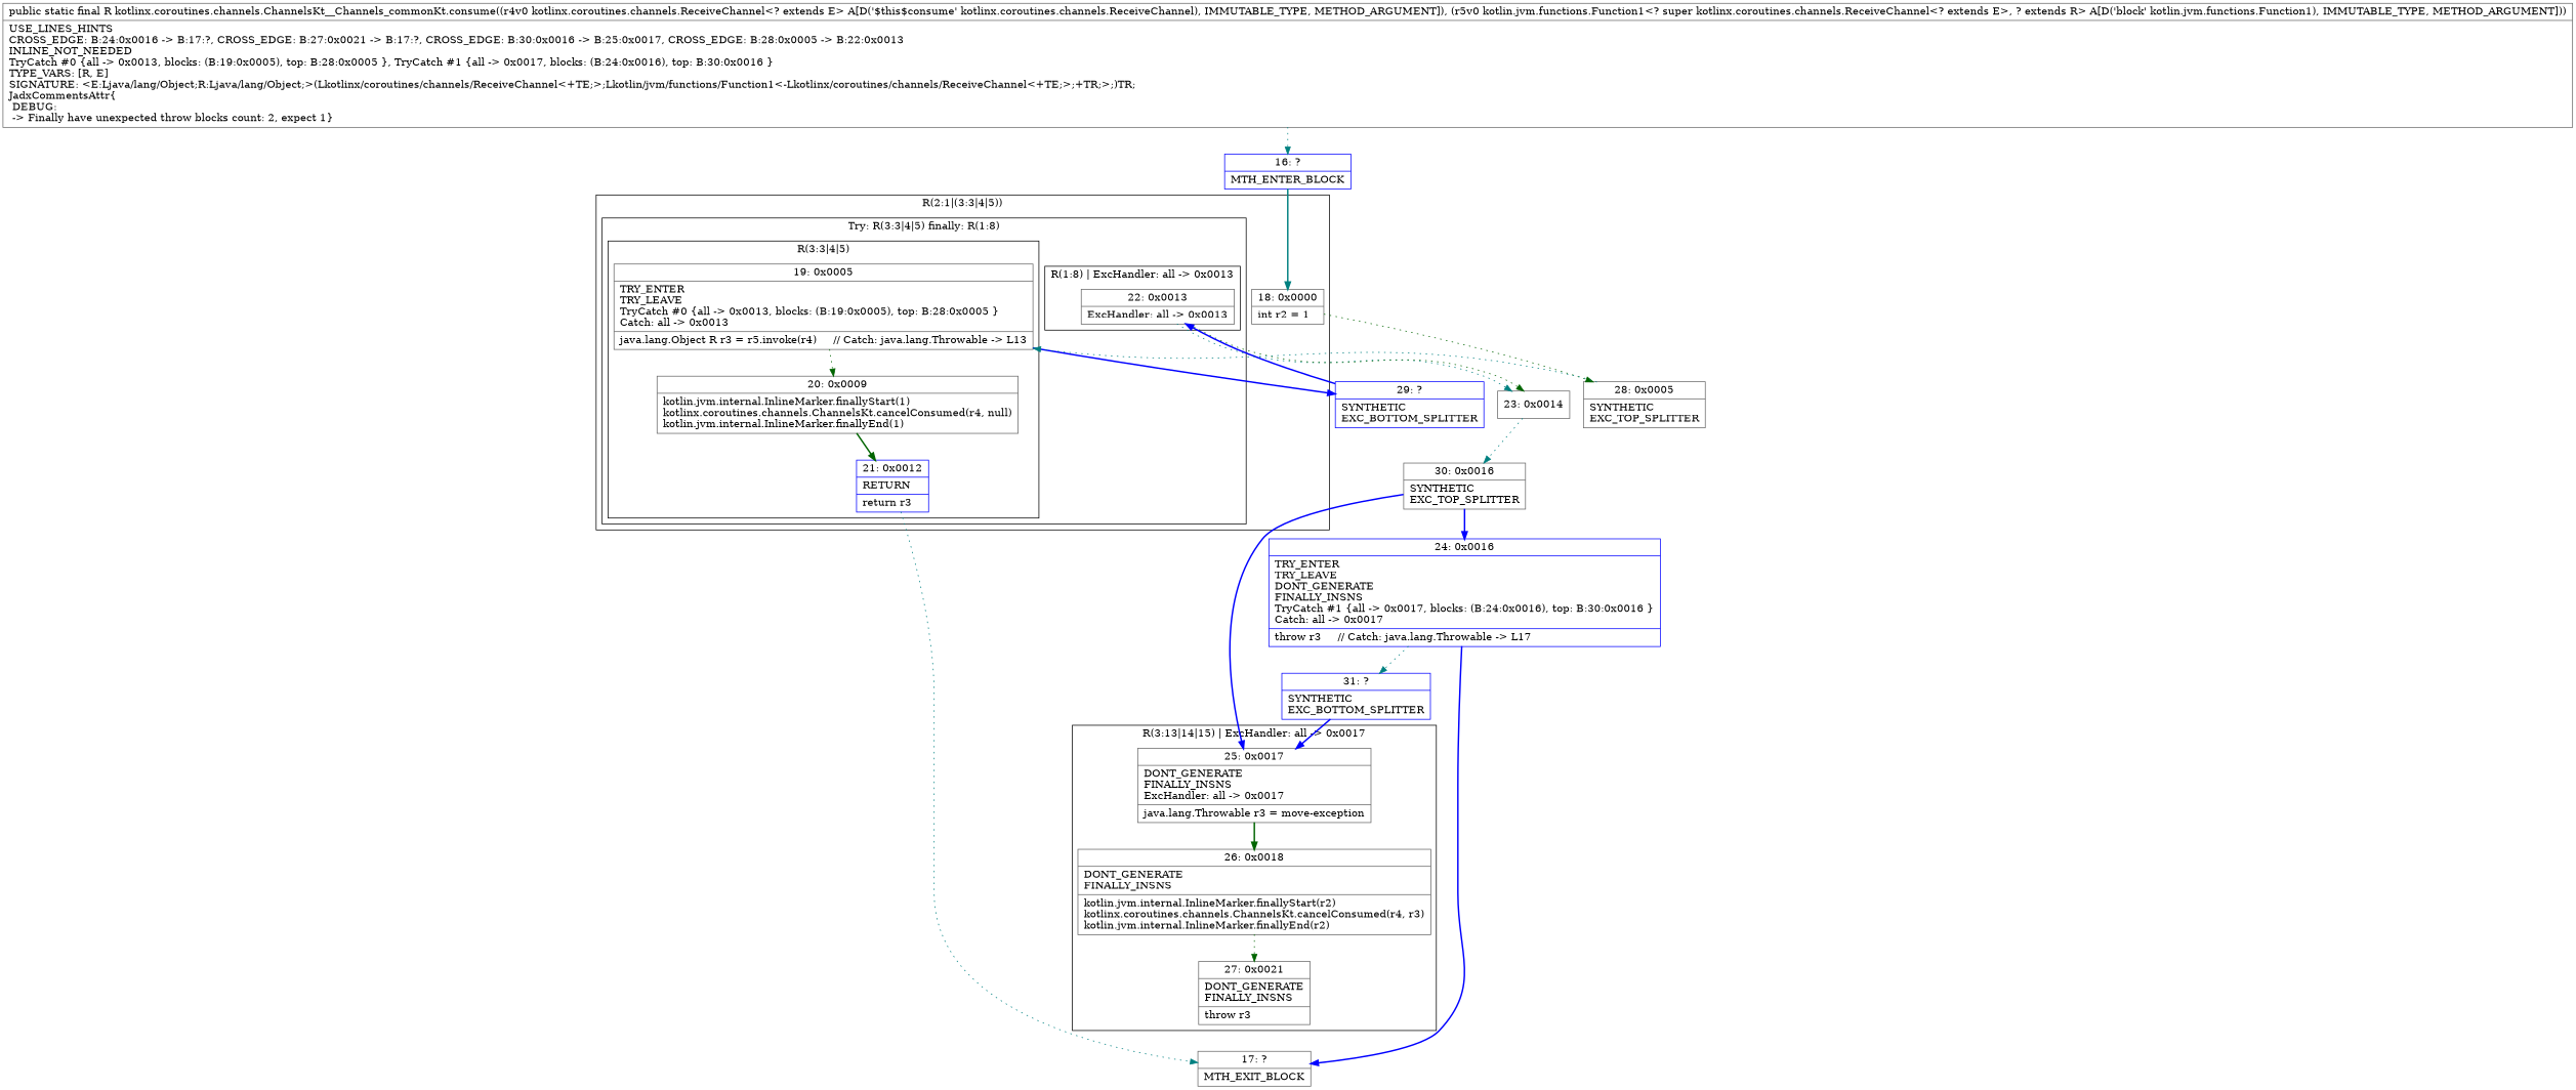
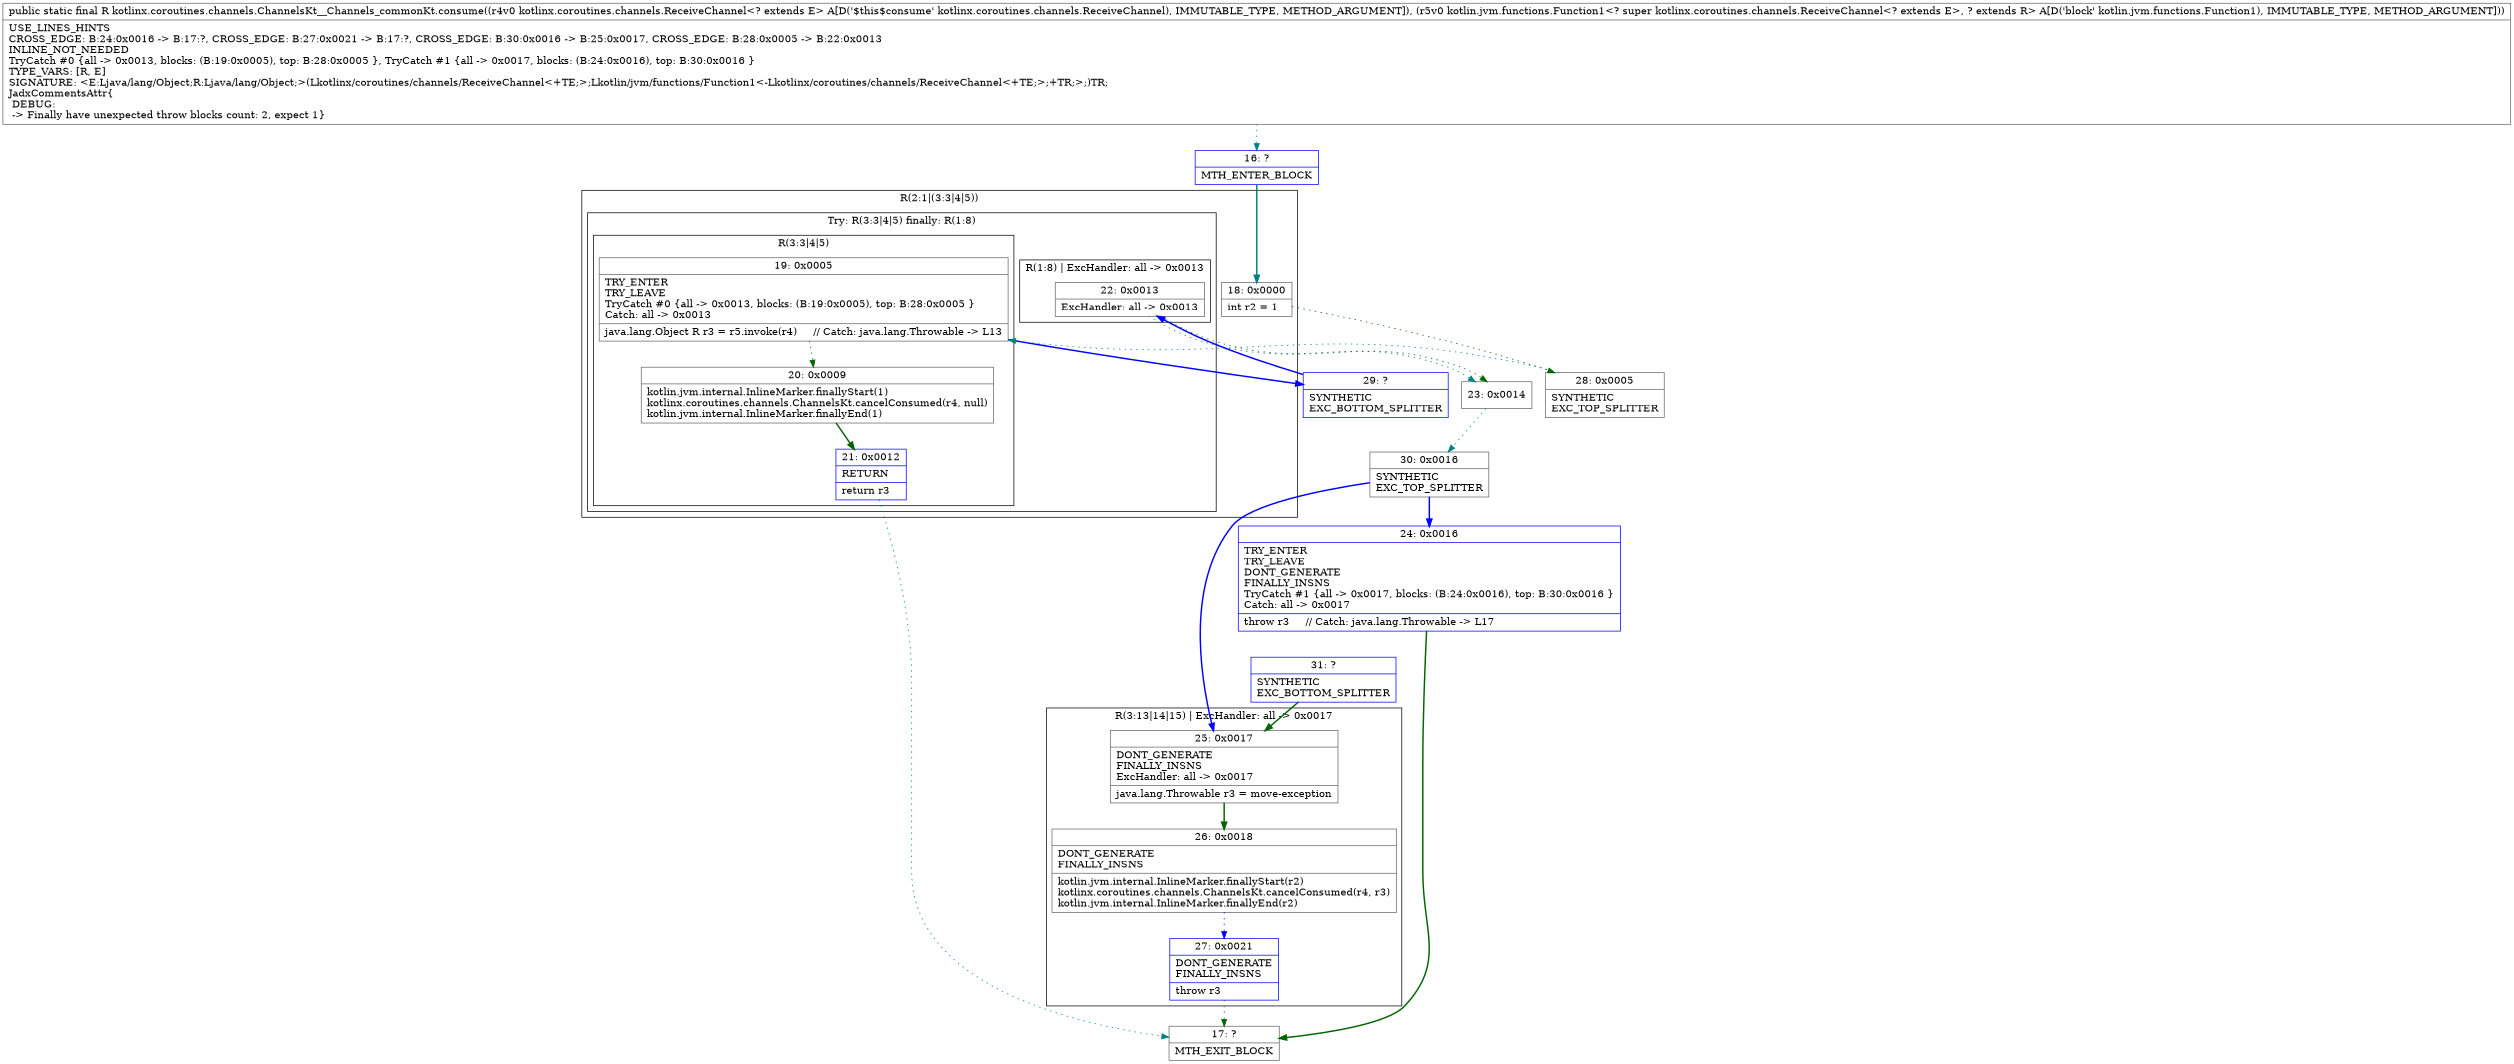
  digraph {
    node [color=gray40 shape=record]
    edge [color=darkgreen style=dotted]
    n1 [label="{19\:\ 0x0005|TRY_ENTER\lTRY_LEAVE\lTryCatch #0 \{all \-\> 0x0013, blocks: (B:19:0x0005), top: B:28:0x0005 \}\lCatch: all \-\> 0x0013\l|java.lang.Object R r3 = r5.invoke(r4)     \/\/ Catch: java.lang.Throwable \-\> L13\l}"]
    n2 [label="{20\:\ 0x0009|kotlin.jvm.internal.InlineMarker.finallyStart(1)\lkotlinx.coroutines.channels.ChannelsKt.cancelConsumed(r4, null)\lkotlin.jvm.internal.InlineMarker.finallyEnd(1)\l}"]
    n3 [color=blue label="{21\:\ 0x0012|RETURN\l|return r3\l}"]
    n4 [label="{22\:\ 0x0013|ExcHandler: all \-\> 0x0013\l}"]
    n5 [label="{18\:\ 0x0000|int r2 = 1\l}"]
    n6 [label="{25\:\ 0x0017|DONT_GENERATE\lFINALLY_INSNS\lExcHandler: all \-\> 0x0017\l|java.lang.Throwable r3 = move\-exception\l}"]
    n7 [label="{26\:\ 0x0018|DONT_GENERATE\lFINALLY_INSNS\l|kotlin.jvm.internal.InlineMarker.finallyStart(r2)\lkotlinx.coroutines.channels.ChannelsKt.cancelConsumed(r4, r3)\lkotlin.jvm.internal.InlineMarker.finallyEnd(r2)\l}"]
-   n8 [label="{27\:\ 0x0021|DONT_GENERATE\lFINALLY_INSNS\l|throw r3\l}"]
+   n8 [color=blue label="{27\:\ 0x0021|DONT_GENERATE\lFINALLY_INSNS\l|throw r3\l}"]
    n9 [color=blue label="{29\:\ ?|SYNTHETIC\lEXC_BOTTOM_SPLITTER\l}"]
    n10 [label="{17\:\ ?|MTH_EXIT_BLOCK\l}"]
    n11 [label="{23\:\ 0x0014}"]
    n12 [label="{28\:\ 0x0005|SYNTHETIC\lEXC_TOP_SPLITTER\l}"]
    n13 [label="{30\:\ 0x0016|SYNTHETIC\lEXC_TOP_SPLITTER\l}"]
    n14 [color=blue label="{16\:\ ?|MTH_ENTER_BLOCK\l}"]
    n15 [color=blue label="{24\:\ 0x0016|TRY_ENTER\lTRY_LEAVE\lDONT_GENERATE\lFINALLY_INSNS\lTryCatch #1 \{all \-\> 0x0017, blocks: (B:24:0x0016), top: B:30:0x0016 \}\lCatch: all \-\> 0x0017\l|throw r3     \/\/ Catch: java.lang.Throwable \-\> L17\l}"]
    n16 [color=blue label="{31\:\ ?|SYNTHETIC\lEXC_BOTTOM_SPLITTER\l}"]
    n17 [label="{public static final R kotlinx.coroutines.channels.ChannelsKt__Channels_commonKt.consume((r4v0 kotlinx.coroutines.channels.ReceiveChannel\<? extends E\> A[D('$this$consume' kotlinx.coroutines.channels.ReceiveChannel), IMMUTABLE_TYPE, METHOD_ARGUMENT]), (r5v0 kotlin.jvm.functions.Function1\<? super kotlinx.coroutines.channels.ReceiveChannel\<? extends E\>, ? extends R\> A[D('block' kotlin.jvm.functions.Function1), IMMUTABLE_TYPE, METHOD_ARGUMENT]))  | USE_LINES_HINTS\lCROSS_EDGE: B:24:0x0016 \-\> B:17:?, CROSS_EDGE: B:27:0x0021 \-\> B:17:?, CROSS_EDGE: B:30:0x0016 \-\> B:25:0x0017, CROSS_EDGE: B:28:0x0005 \-\> B:22:0x0013\lINLINE_NOT_NEEDED\lTryCatch #0 \{all \-\> 0x0013, blocks: (B:19:0x0005), top: B:28:0x0005 \}, TryCatch #1 \{all \-\> 0x0017, blocks: (B:24:0x0016), top: B:30:0x0016 \}\lTYPE_VARS: [R, E]\lSIGNATURE: \<E:Ljava\/lang\/Object;R:Ljava\/lang\/Object;\>(Lkotlinx\/coroutines\/channels\/ReceiveChannel\<+TE;\>;Lkotlin\/jvm\/functions\/Function1\<\-Lkotlinx\/coroutines\/channels\/ReceiveChannel\<+TE;\>;+TR;\>;)TR;\lJadxCommentsAttr\{\l DEBUG: \l \-\> Finally have unexpected throw blocks count: 2, expect 1\}\l}"]
    subgraph cluster_1 {
      label="R(2:1|(3:3|4|5))"
      n5
      subgraph cluster_2 {
        label="Try: R(3:3|4|5) finally: R(1:8)"
        subgraph cluster_3 {
          label="R(3:3|4|5)"
          n1
          n2
          n3
        }
        subgraph cluster_4 {
          label="R(1:8) | ExcHandler: all \-\> 0x0013\l"
          n4
        }
      }
    }
    subgraph cluster_5 {
      label="R(1:8) | ExcHandler: all \-\> 0x0013\l"
    }
    subgraph cluster_6 {
      label="R(3:13|14|15) | ExcHandler: all \-\> 0x0017\l"
      n6
      n7
      n8
    }
    n1 -> n2
    n1 -> n9 [color=blue style=bold]
    n2 -> n3 [style=bold]
    n3 -> n10 [color=teal]
    n4 -> n11 [color=teal]
    n4 -> n11
    n5 -> n12
    n6 -> n7 [style=bold]
-   n7 -> n8
+   n7 -> n8 [color=blue]
+   n8 -> n10
    n9 -> n4 [color=blue style=bold]
    n11 -> n13 [color=teal]
    n12 -> n1 [color=teal]
    n13 -> n6 [color=blue style=bold]
    n13 -> n15 [color=blue style=bold]
    n14 -> n5 [color=teal style=bold]
-   n15 -> n10 [color=blue style=bold]
-   n15 -> n16 [color=teal]
-   n16 -> n6 [color=blue style=bold]
+   n15 -> n10 [style=bold]
+   n16 -> n6 [style=bold]
    n17 -> n14 [color=teal]
  }
